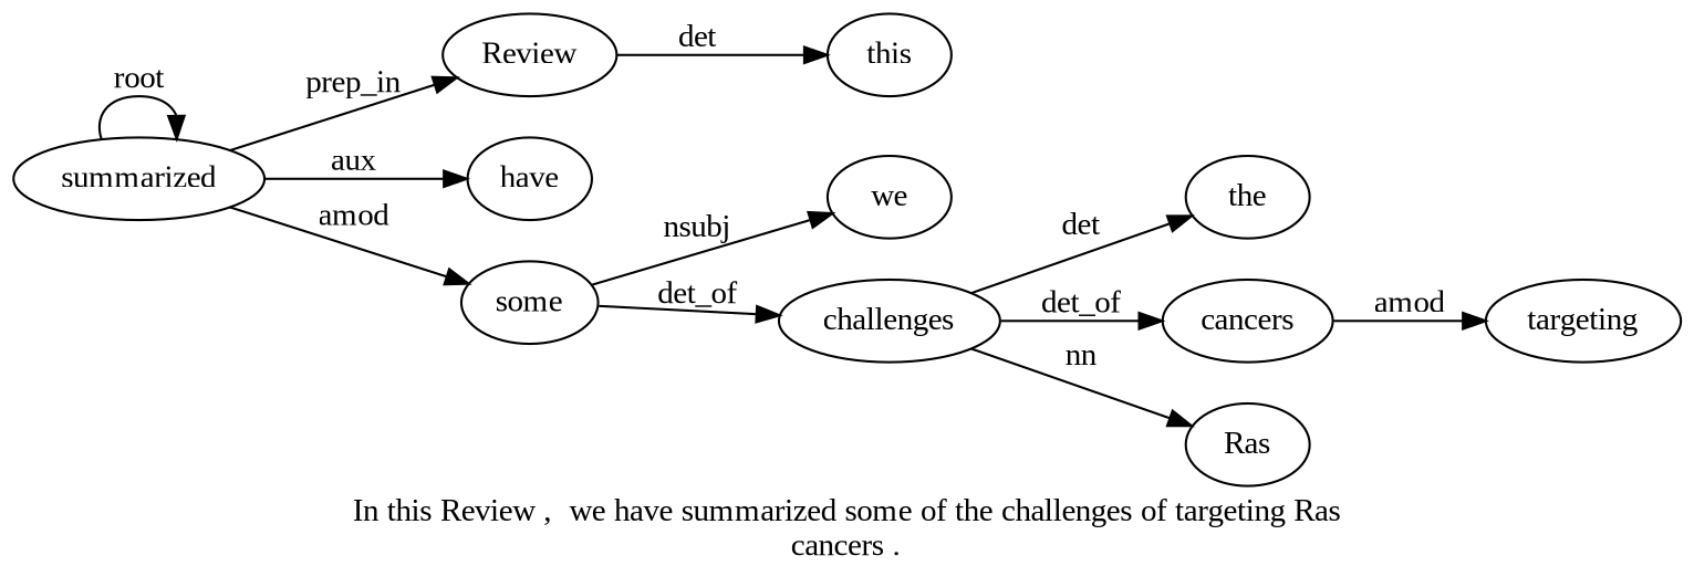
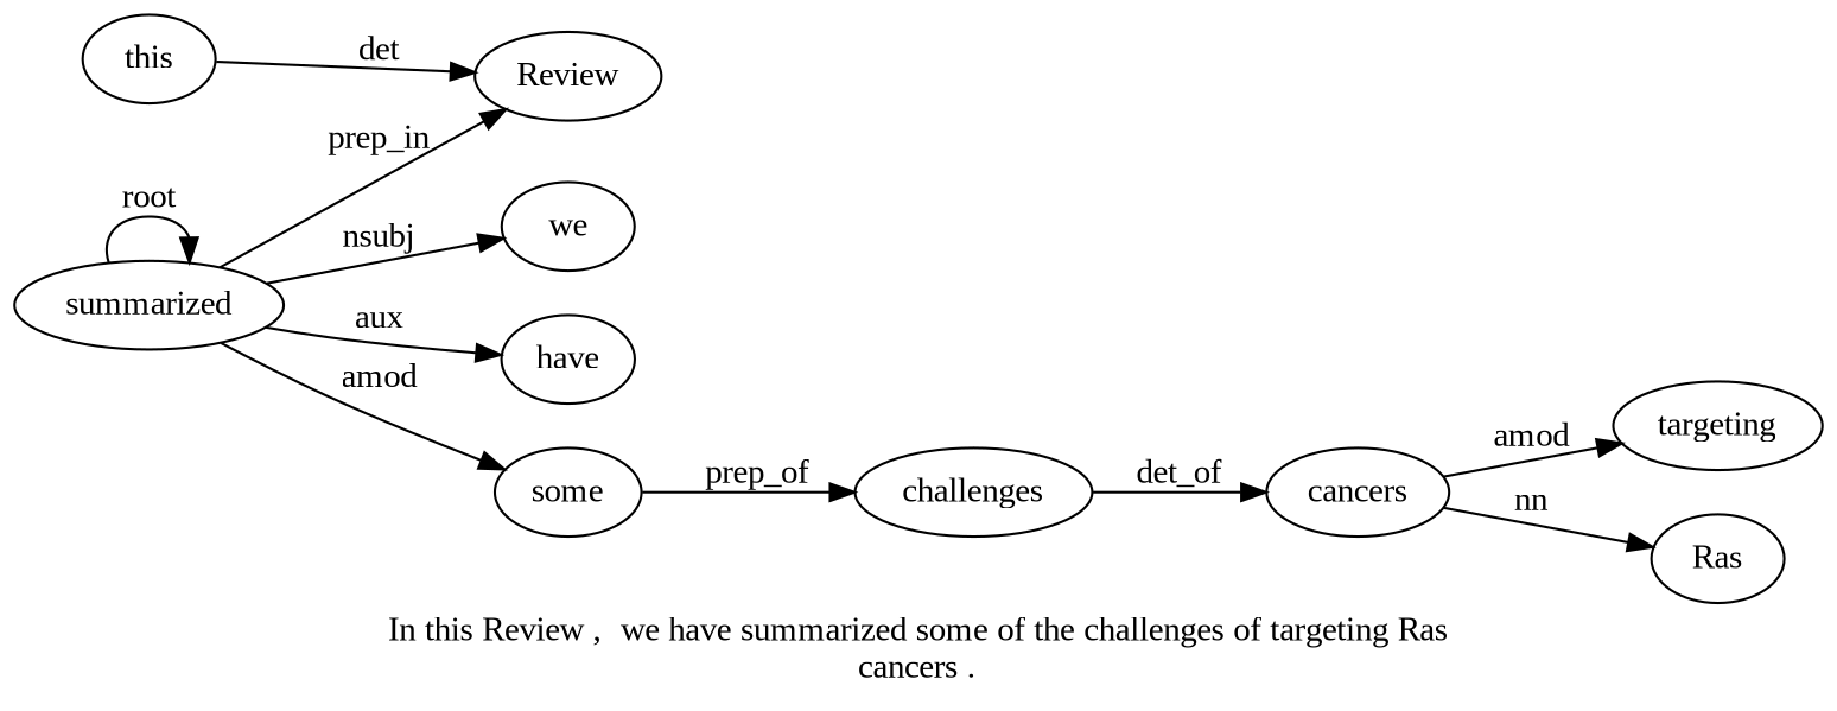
  digraph {
    fontname="Liberation Serif"
    label="In this Review ,  we have summarized some of the challenges of targeting Ras\ncancers ."
    rankdir=LR
    node [fillcolor=white fontname="Liberation Serif" style=filled]
    edge [fontname="Liberation Serif"]
    n1 [label=Review]
    n2 [label=this]
    n3 [label=summarized]
    n4 [label=we]
    n5 [label=have]
    n6 [label=some]
    n7 [label=challenges]
-   n8 [label=the]
    n9 [label=cancers]
    n10 [label=targeting]
    n11 [label=Ras]
-   n1 -> n2 [label=det]
+   n2 -> n1 [label=det]
    n3 -> n1 [label=prep_in]
    n3 -> n3 [label=root]
-   n6 -> n4 [label=nsubj]
+   n3 -> n4 [label=nsubj]
    n3 -> n5 [label=aux]
    n3 -> n6 [label=amod]
-   n6 -> n7 [label=det_of]
-   n7 -> n8 [label=det]
+   n6 -> n7 [label=prep_of]
    n7 -> n9 [label=det_of]
    n9 -> n10 [label=amod]
-   n7 -> n11 [label=nn]
+   n9 -> n11 [label=nn]
  }
